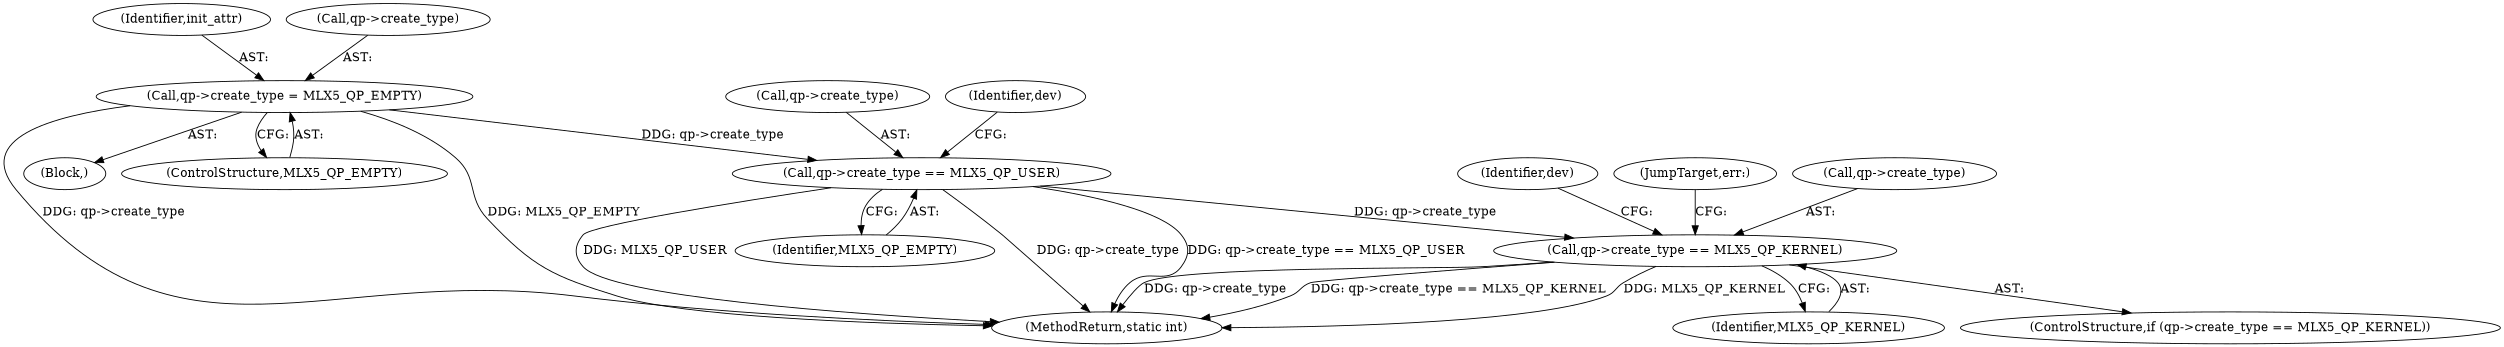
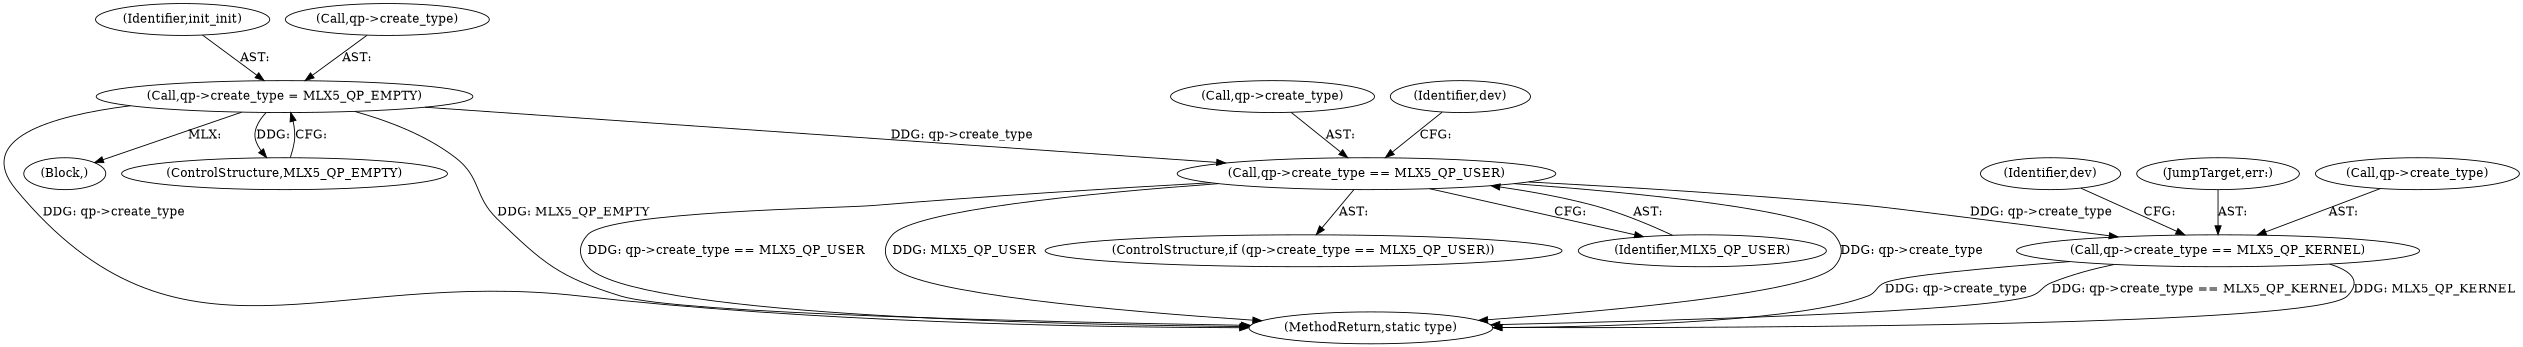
  digraph {
    n1 [label="(Call,qp->create_type == MLX5_QP_USER)"]
    n2 [label="(Call,qp->create_type == MLX5_QP_KERNEL)"]
-   n4 [label="(Identifier,MLX5_QP_EMPTY)"]
-   n5 [label="(MethodReturn,static int)"]
-   n6 [label="(Identifier,MLX5_QP_KERNEL)"]
-   n7 [label="(ControlStructure,if (qp->create_type == MLX5_QP_KERNEL))"]
+   n3 [label="(ControlStructure,if (qp->create_type == MLX5_QP_USER))"]
+   n4 [label="(Identifier,MLX5_QP_USER)"]
+   n5 [label="(MethodReturn,static type)"]
    n8 [label="(Call,qp->create_type = MLX5_QP_EMPTY)"]
    n9 [label="(Block,)"]
    n10 [label="(ControlStructure,MLX5_QP_EMPTY)"]
    n11 [label="(Identifier,dev)"]
    n12 [label="(Call,qp->create_type)"]
-   n13 [label="(Identifier,init_attr)"]
+   n13 [label="(Identifier,init_init)"]
    n14 [label="(JumpTarget,err:)"]
    n15 [label="(Call,qp->create_type)"]
    n16 [label="(Identifier,dev)"]
    n17 [label="(Call,qp->create_type)"]
    n1 -> n2 [label="DDG: qp->create_type"]
+   n1 -> n3 [label="AST: "]
    n1 -> n4 [label="CFG: "]
    n1 -> n5 [label="DDG: qp->create_type"]
    n1 -> n5 [label="DDG: qp->create_type == MLX5_QP_USER"]
    n1 -> n5 [label="DDG: MLX5_QP_USER"]
    n2 -> n5 [label="DDG: qp->create_type == MLX5_QP_KERNEL"]
    n2 -> n5 [label="DDG: MLX5_QP_KERNEL"]
    n2 -> n5 [label="DDG: qp->create_type"]
-   n2 -> n6 [label="CFG: "]
-   n2 -> n7 [label="AST: "]
    n4 -> n1 [label="AST: "]
-   n6 -> n2 [label="AST: "]
    n8 -> n1 [label="DDG: qp->create_type"]
    n8 -> n5 [label="DDG: MLX5_QP_EMPTY"]
    n8 -> n5 [label="DDG: qp->create_type"]
-   n8 -> n9 [label="AST: "]
-   n8 -> n10 [label="CFG: "]
-   n10 -> n8 [label="AST: "]
+   n8 -> n9 [label="MLX: "]
+   n8 -> n10 [label="DDG: "]
+   n10 -> n8 [label="CFG: "]
    n11 -> n2 [label="CFG: "]
    n12 -> n1 [label="AST: "]
    n13 -> n8 [label="AST: "]
-   n14 -> n2 [label="CFG: "]
+   n14 -> n2 [label="AST: "]
    n15 -> n2 [label="AST: "]
    n16 -> n1 [label="CFG: "]
    n17 -> n8 [label="AST: "]
  }
